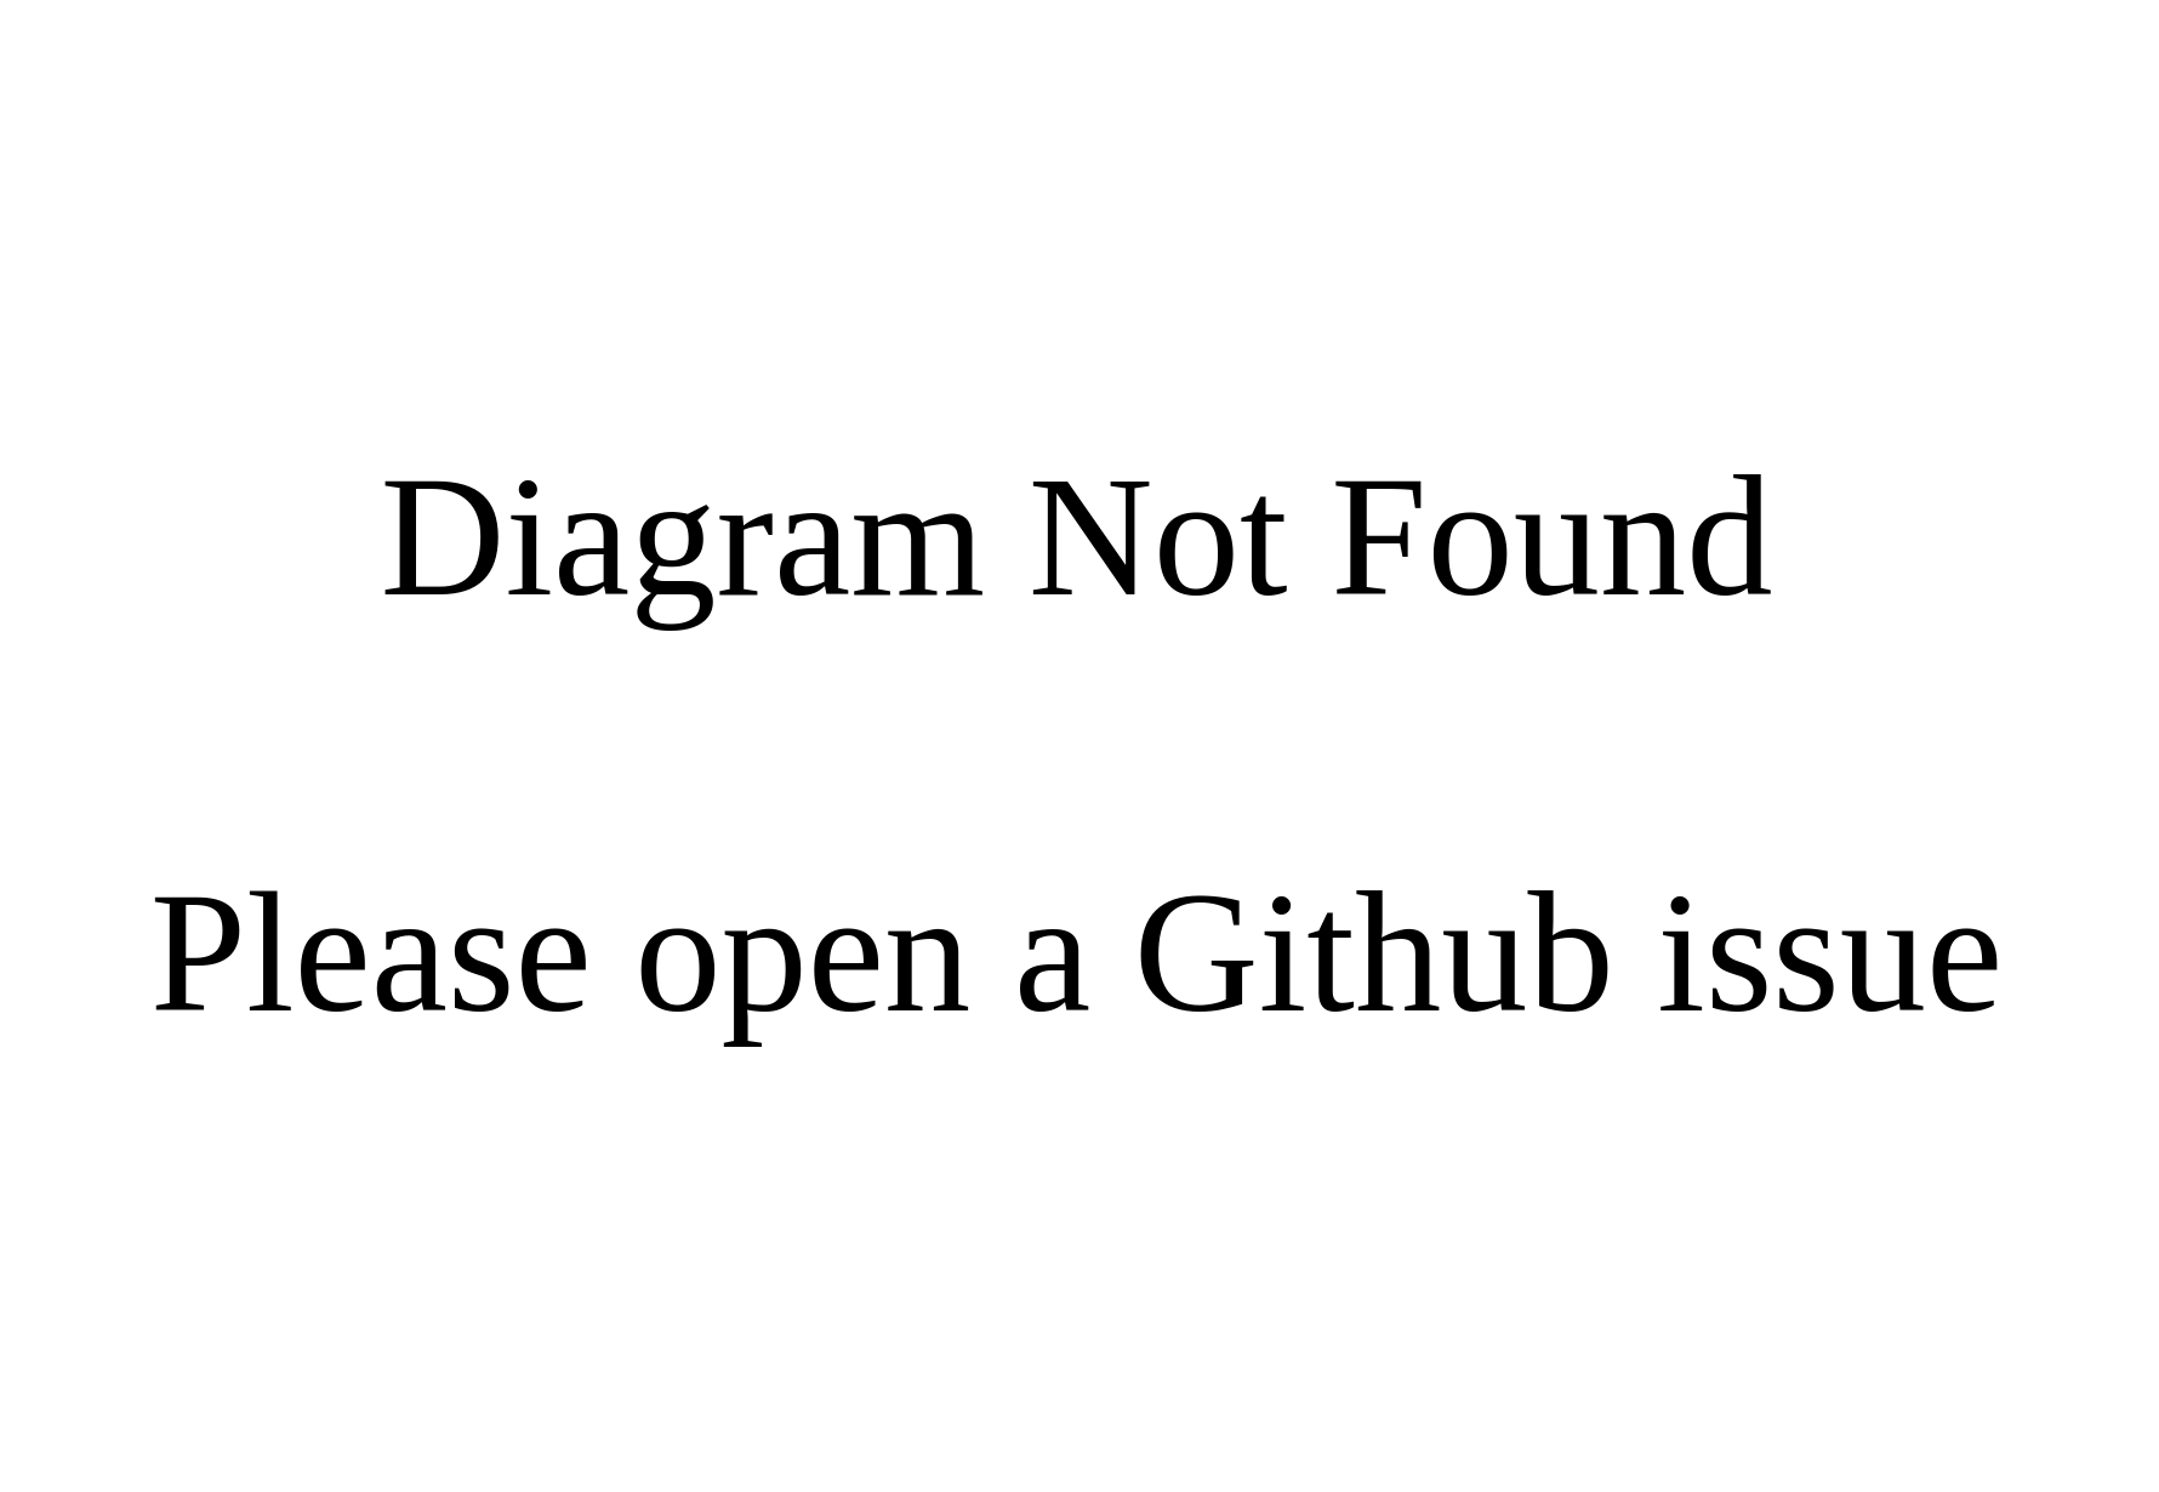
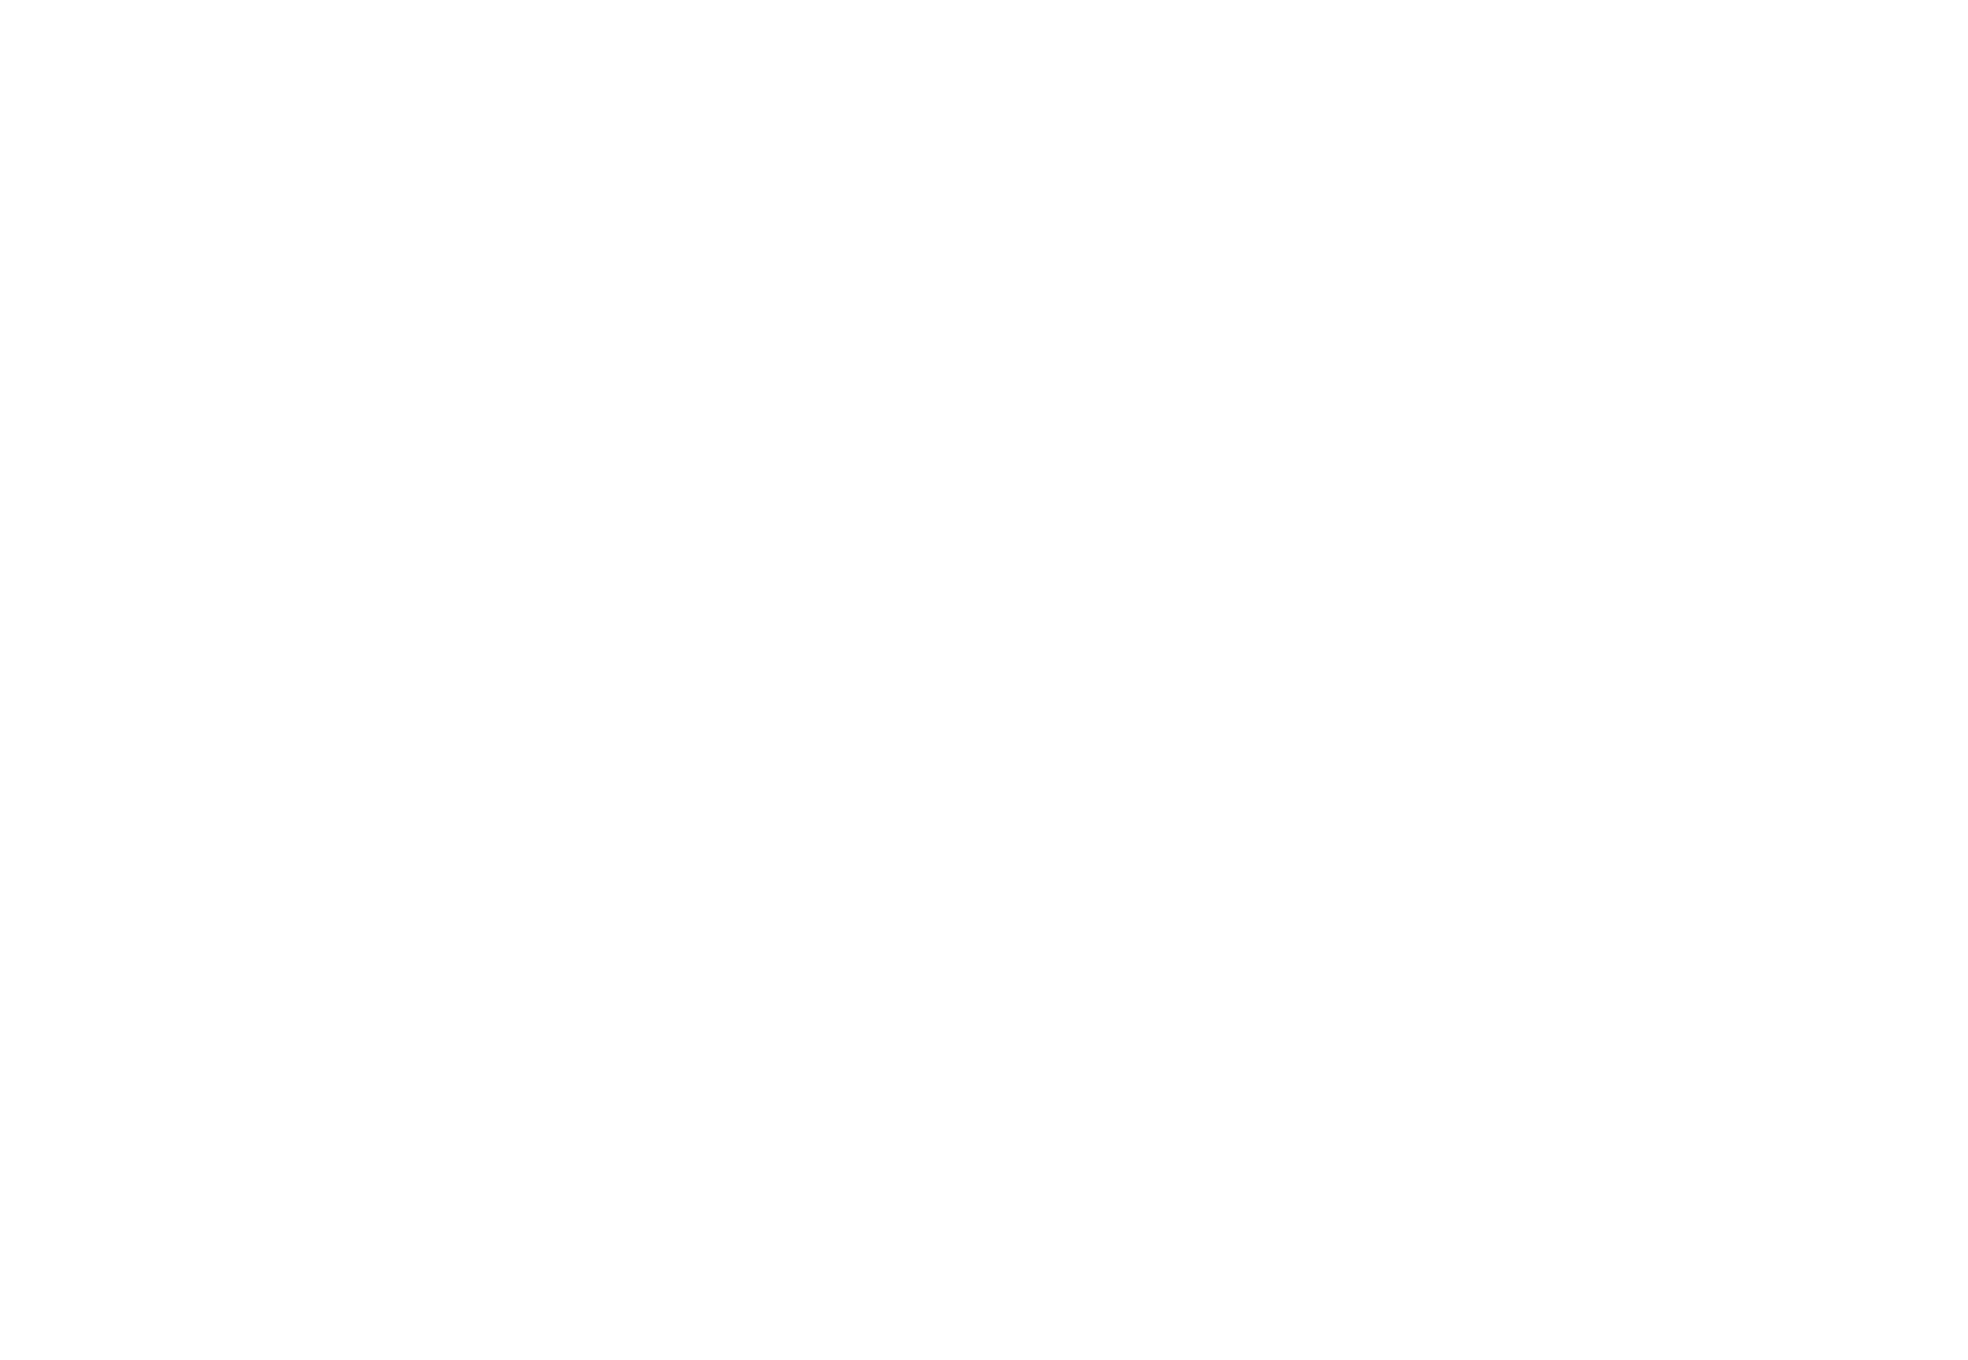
  <mxCell id="0" />
  <mxCell id="1" parent="0" />
- <mxCell id="2" value="Diagram Not Found&lt;br style=&quot;font-size: 57px;&quot;&gt;&lt;br style=&quot;font-size: 57px;&quot;&gt;Please open a Github issue" style="text;html=1;strokeColor=none;fillColor=none;align=center;verticalAlign=middle;whiteSpace=wrap;rounded=0;fontSize=57;fontFamily=montserrat;FType=g;" parent="1" vertex="1"><mxGeometry x="20" y="20" width="670" height="450" as="geometry" /></mxCell>
